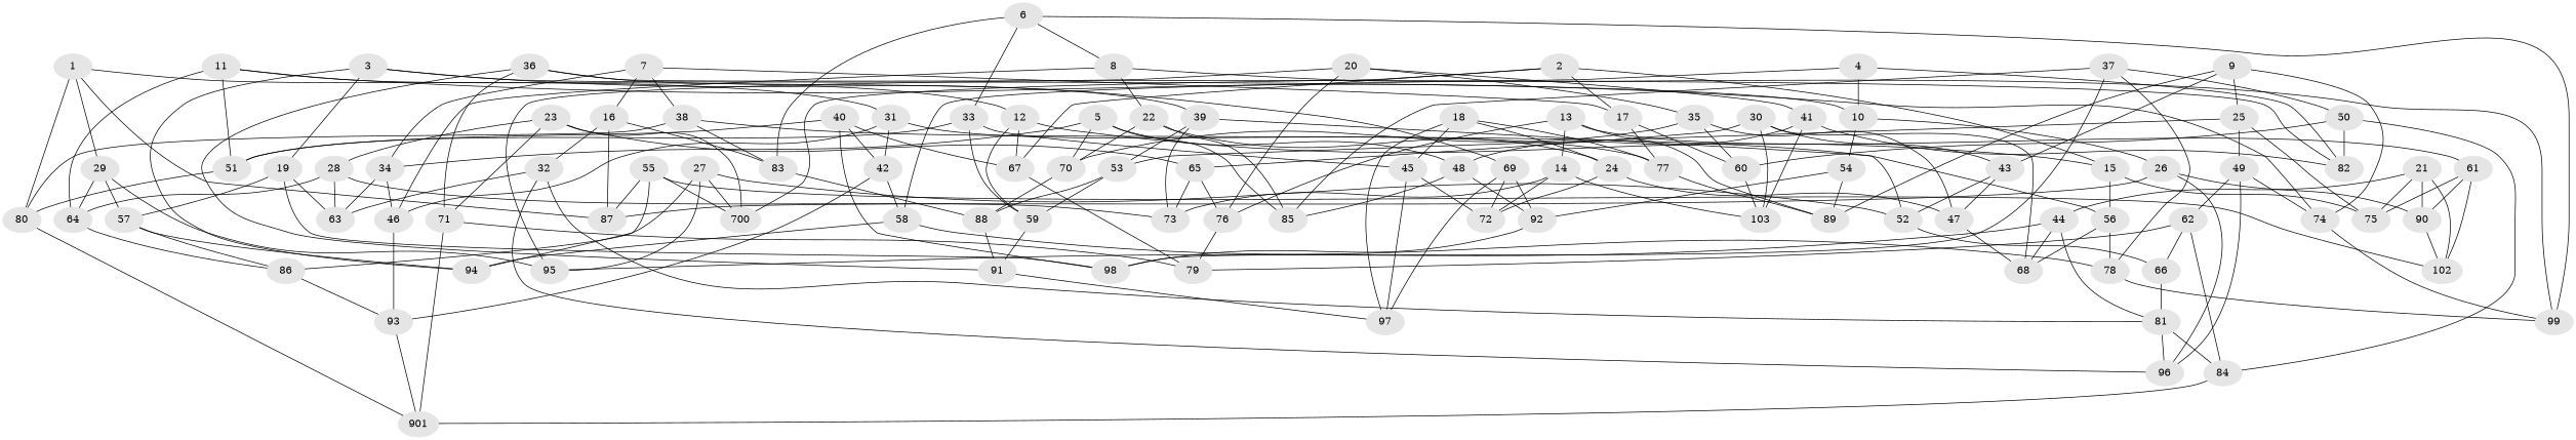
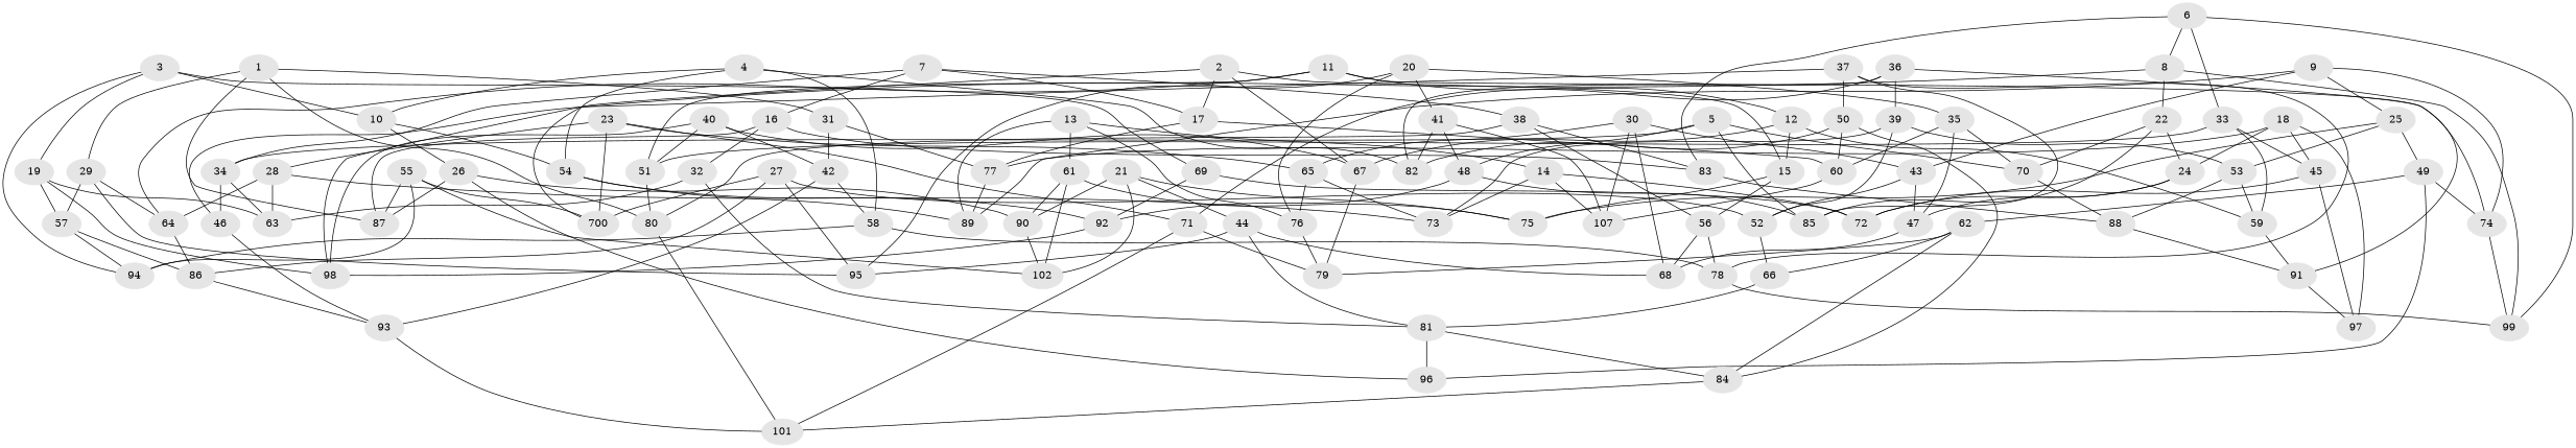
  graph {
    node [color=gray90 style=filled]
    1
    29
    31
    80
    87
    64
    57
    95
    46
    77
    42
-   101 [label=901]
+   101
    2
    15
    17
    67
    n17 [label=700]
    56
    75
    60
    79
    3
    10
    19
    69
    94
    54
    26
    63
    98
    72
    97
    92
    4
    58
    82
    89
    78
    5
    34
    48
    70
    85
    88
    6
    8
    33
    83
    99
    22
    51
    59
    45
    7
    16
    38
    32
    24
    93
    9
    25
    43
    74
    49
    53
    47
    52
    90
    96
    11
    12
    86
    91
    13
    14
    61
    76
    73
-   103
+   103 [label=107]
    102
    68
    81
    18
    20
    35
    41
    21
    44
    23
    28
    65
    71
    62
    27
    66
    30
    36
    39
    37
    50
    84
    40
    55
    1 -- 29
    1 -- 31
    1 -- 80
    1 -- 87
    29 -- 64
    29 -- 57
    29 -- 95
-   31 -- 46
    31 -- 77
    31 -- 42
    80 -- 101
    64 -- 86
    57 -- 94
    57 -- 86
    46 -- 93
    77 -- 89
    42 -- 58
    42 -- 93
    2 -- 15
    2 -- 17
    2 -- 67
    2 -- n17
    15 -- 56
    15 -- 75
    17 -- 77
    17 -- 60
    67 -- 79
    56 -- 78
    56 -- 68
    60 -- 103
    3 -- 10
    3 -- 19
    3 -- 69
    3 -- 94
    10 -- 54
    10 -- 26
    19 -- 57
    19 -- 63
    19 -- 98
    69 -- 72
-   69 -- 97
    69 -- 92
    54 -- 92
    54 -- 89
    26 -- 87
    26 -- 90
    26 -- 96
    92 -- 98
    4 -- 10
+   4 -- 54
    4 -- 58
    4 -- 82
    58 -- 94
    58 -- 78
    78 -- 99
    5 -- 34
    5 -- 48
    5 -- 70
    5 -- 85
    34 -- 46
    34 -- 63
    48 -- 92
    48 -- 85
    70 -- 88
    88 -- 91
    6 -- 8
    6 -- 33
    6 -- 83
    6 -- 99
    8 -- 46
    8 -- 99
    8 -- 22
    33 -- 51
    33 -- 59
    33 -- 45
    83 -- 88
    22 -- 70
    22 -- 85
    22 -- 24
    51 -- 80
    59 -- 91
    45 -- 72
    45 -- 97
    7 -- 17
    7 -- 34
    7 -- 16
    7 -- 38
    16 -- 87
    16 -- 83
    16 -- 32
    38 -- 80
    38 -- 56
    38 -- 83
    32 -- 63
-   32 -- 96
    32 -- 81
    24 -- 72
    24 -- 47
    93 -- 101
    9 -- 89
    9 -- 25
    9 -- 43
    9 -- 74
    25 -- 75
    25 -- 49
    25 -- 53
    43 -- 47
    43 -- 52
    74 -- 99
    49 -- 74
    49 -- 96
    49 -- 62
    53 -- 88
    53 -- 59
    47 -- 68
    52 -- 66
    90 -- 102
    11 -- 64
    11 -- 51
    11 -- 74
    11 -- 12
    12 -- 15
    12 -- 67
    12 -- 59
    86 -- 93
    91 -- 97
    13 -- 89
    13 -- 14
    13 -- 61
    13 -- 76
    14 -- 72
    14 -- 73
    14 -- 103
    61 -- 75
    61 -- 90
    61 -- 102
    76 -- 79
    81 -- 96
    81 -- 84
    18 -- 77
    18 -- 97
    18 -- 45
    18 -- 24
    20 -- 95
    20 -- 76
    20 -- 35
    20 -- 41
    35 -- 60
    35 -- 70
    35 -- 47
    41 -- 82
    41 -- 48
    41 -- 103
    21 -- 75
    21 -- 90
    21 -- 102
    21 -- 44
    44 -- 95
    44 -- 68
    44 -- 81
    23 -- n17
    23 -- 28
    23 -- 65
    23 -- 71
    28 -- 64
    28 -- 63
    28 -- 73
    65 -- 76
    65 -- 73
    71 -- 101
    71 -- 79
    62 -- 79
    62 -- 66
    62 -- 84
    27 -- 95
    27 -- n17
    27 -- 52
    27 -- 86
    66 -- 81
    30 -- 43
    30 -- 103
    30 -- 68
    30 -- 65
    36 -- 82
    36 -- 91
    36 -- 71
    36 -- 39
    39 -- 53
    39 -- 52
    39 -- 73
    37 -- 98
    37 -- 78
    37 -- 85
    37 -- 50
    50 -- 60
    50 -- 82
    50 -- 84
    84 -- 101
    40 -- 42
    40 -- 67
    40 -- 98
    40 -- 51
    55 -- 87
    55 -- n17
    55 -- 94
    55 -- 102
  }
